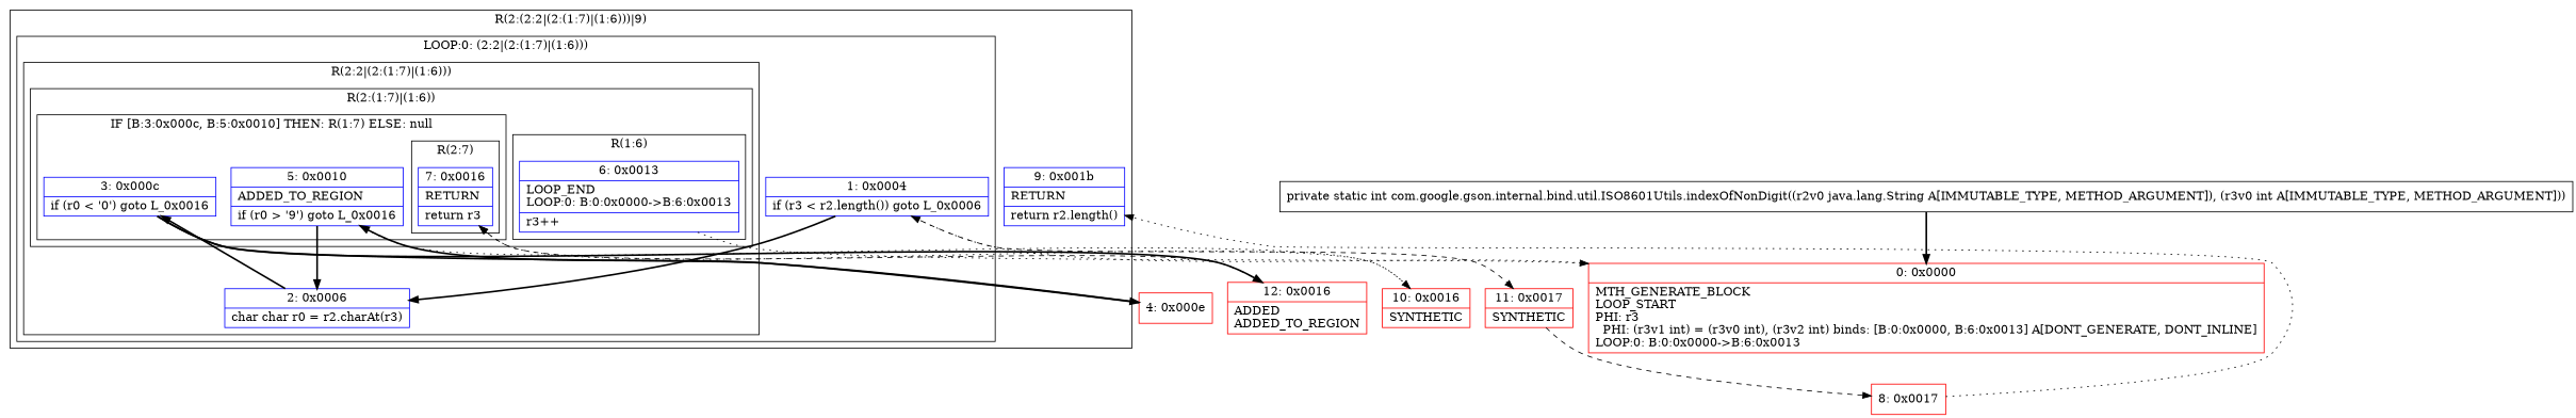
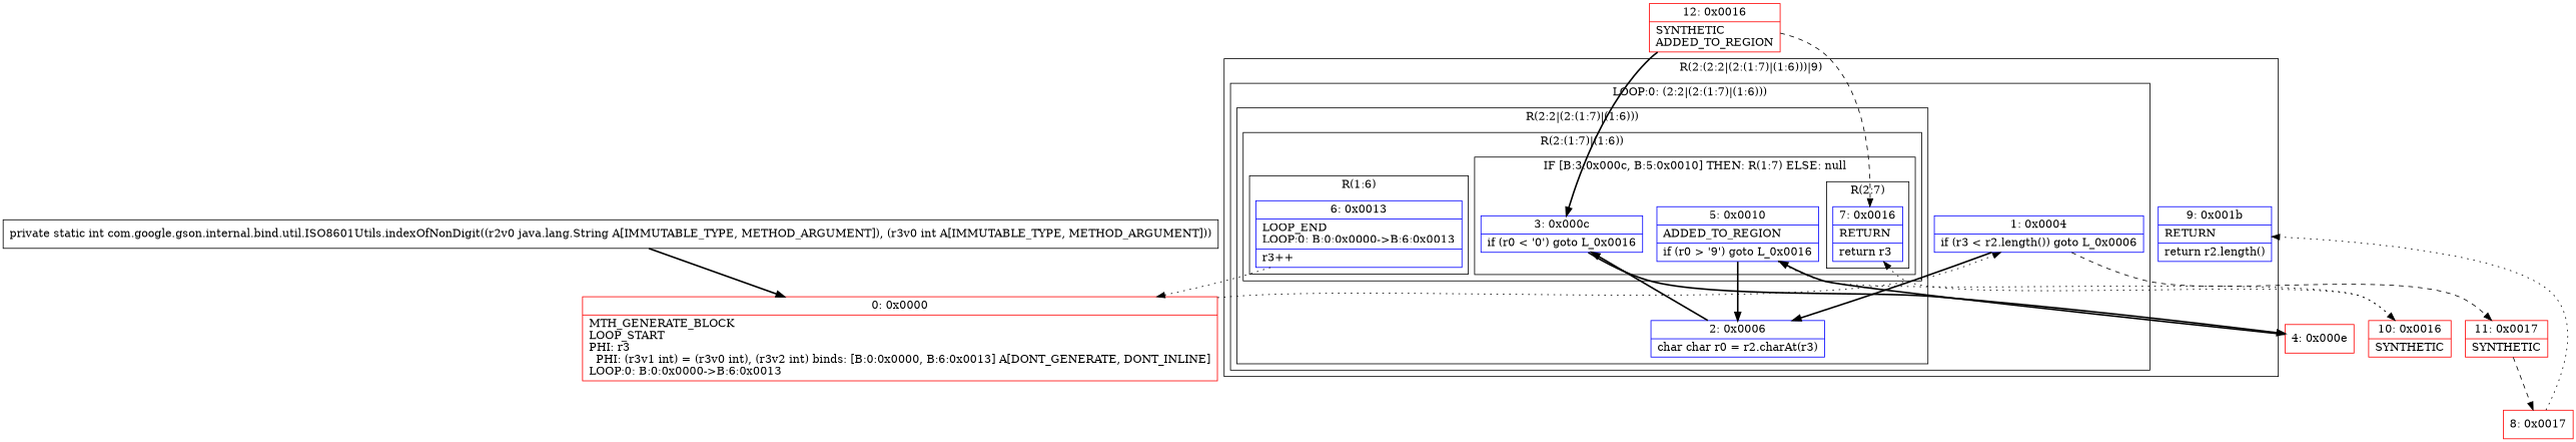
  digraph {
    node [color=blue shape=record]
    edge [style=bold]
    n1 [label="{7\:\ 0x0016|RETURN\l|return r3\l}"]
    n2 [label="{3\:\ 0x000c|if (r0 \< '0') goto L_0x0016\l}"]
    n3 [label="{5\:\ 0x0010|ADDED_TO_REGION\l|if (r0 \> '9') goto L_0x0016\l}"]
    n4 [label="{6\:\ 0x0013|LOOP_END\lLOOP:0: B:0:0x0000\-\>B:6:0x0013\l|r3++\l}"]
    n5 [label="{2\:\ 0x0006|char char r0 = r2.charAt(r3)\l}"]
    n6 [label="{1\:\ 0x0004|if (r3 \< r2.length()) goto L_0x0006\l}"]
    n7 [label="{9\:\ 0x001b|RETURN\l|return r2.length()\l}"]
    n8 [color=red label="{4\:\ 0x000e}"]
-   n9 [color=red label="{12\:\ 0x0016|ADDED\lADDED_TO_REGION\l}"]
+   n9 [color=red label="{12\:\ 0x0016|SYNTHETIC\lADDED_TO_REGION\l}"]
    n10 [color=red label="{10\:\ 0x0016|SYNTHETIC\l}"]
    n11 [color=red label="{0\:\ 0x0000|MTH_GENERATE_BLOCK\lLOOP_START\lPHI: r3 \l  PHI: (r3v1 int) = (r3v0 int), (r3v2 int) binds: [B:0:0x0000, B:6:0x0013] A[DONT_GENERATE, DONT_INLINE]\lLOOP:0: B:0:0x0000\-\>B:6:0x0013\l}"]
    n12 [color=red label="{11\:\ 0x0017|SYNTHETIC\l}"]
    n13 [color=red label="{8\:\ 0x0017}"]
    n14 [label="{private static int com.google.gson.internal.bind.util.ISO8601Utils.indexOfNonDigit((r2v0 java.lang.String A[IMMUTABLE_TYPE, METHOD_ARGUMENT]), (r3v0 int A[IMMUTABLE_TYPE, METHOD_ARGUMENT])) }" color=""]
    subgraph cluster_1 {
      label="R(2:(2:2|(2:(1:7)|(1:6)))|9)"
      n7
      subgraph cluster_2 {
        label="LOOP:0: (2:2|(2:(1:7)|(1:6)))"
        n6
        subgraph cluster_3 {
          label="R(2:2|(2:(1:7)|(1:6)))"
          n5
          subgraph cluster_4 {
            label="R(2:(1:7)|(1:6))"
            subgraph cluster_5 {
              label="IF [B:3:0x000c, B:5:0x0010] THEN: R(1:7) ELSE: null"
              n2
              n3
              subgraph cluster_6 {
                label="R(2:7)"
                n1
              }
            }
            subgraph cluster_7 {
              label="R(1:6)"
              n4
            }
          }
        }
      }
    }
    n2 -> n8
-   n2 -> n9
+   n9 -> n2
    n3 -> n5
    n3 -> n10 [style=dotted]
    n4 -> n11 [style=dotted]
    n5 -> n2
    n6 -> n5
    n6 -> n12 [style=dashed]
    n8 -> n3
    n9 -> n1 [style=dashed]
    n10 -> n1 [style=dotted]
    n11 -> n6 [style=dotted]
    n12 -> n13 [style=dashed]
    n13 -> n7 [style=dotted]
    n14 -> n11
  }
